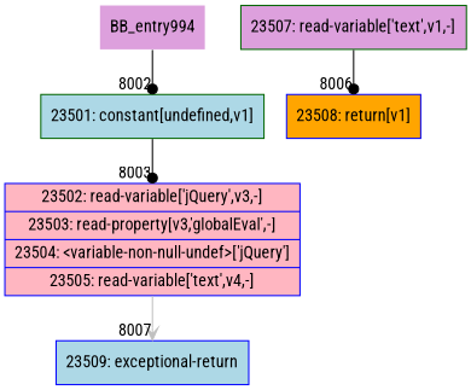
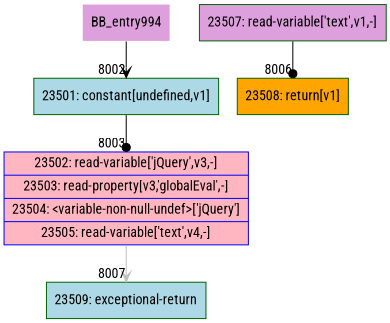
  digraph {
    fontname="Roboto Condensed"
    rankdir=TD
    node [color=darkgreen fillcolor=plum fontname="Roboto Condensed" shape=record style=filled]
    edge [arrowhead=vee fontname="Roboto Condensed" headport=n tailport=s]
    n1 [label=BB_entry994 shape=none]
    n2 [fillcolor=lightblue label="{23501: constant[undefined,v1]}"]
    n3 [color=blue fillcolor=lightpink label="{23502: read-variable['jQuery',v3,-]|23503: read-property[v3,'globalEval',-]|23504: \<variable-non-null-undef\>['jQuery']|23505: read-variable['text',v4,-]}"]
-   n4 [color=blue fillcolor=lightblue label="{23509: exceptional-return}"]
+   n4 [fillcolor=lightblue label="{23509: exceptional-return}"]
    n5 [label="{23507: read-variable['text',v1,-]}"]
-   n6 [color=blue fillcolor=orange label="{23508: return[v1]}"]
-   n1 -> n2 [arrowhead=dot headlabel="    8002"]
+   n6 [fillcolor=orange label="{23508: return[v1]}"]
+   n1 -> n2 [headlabel="    8002"]
    n2 -> n3 [arrowhead=dot headlabel="      8003"]
    n3 -> n4 [color=gray headlabel="      8007"]
    n5 -> n6 [arrowhead=dot headlabel="      8006"]
  }
